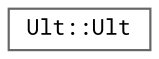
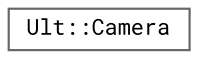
  digraph {
    rankdir=TB
    fontname="Roboto Mono"
-   n1 [color=grey40 fillcolor=white fontname="Roboto Mono" fontsize=10 height=0.2 label="Ult::Ult" shape=box style=filled width=0.4]
+   n1 [color=grey40 fillcolor=white fontname="Roboto Mono" fontsize=10 height=0.2 label="Ult::Camera" shape=box style=filled width=0.4]
  }
